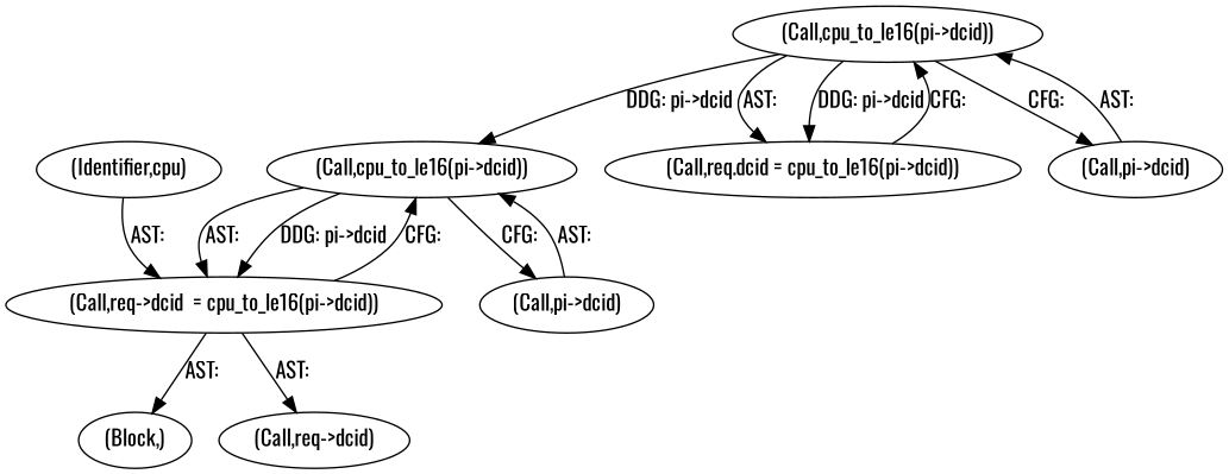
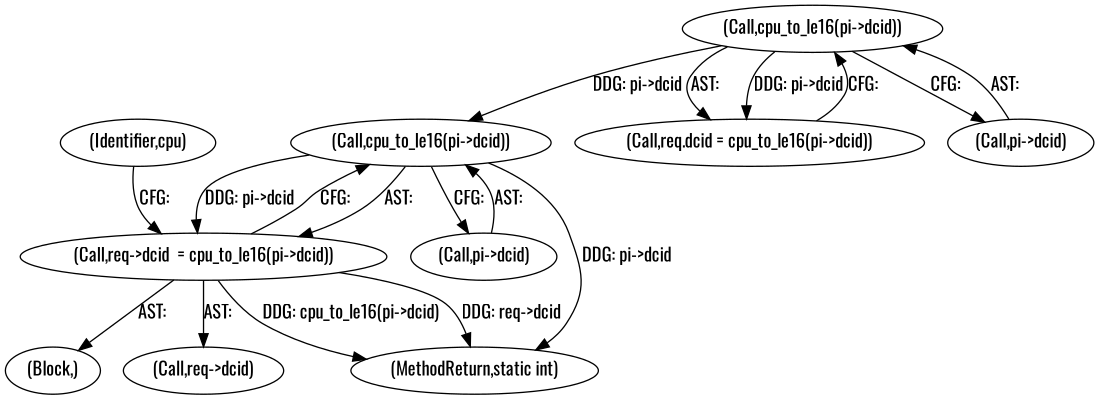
  digraph {
    fontname=Oswald
    node [fontname=Oswald]
    edge [fontname=Oswald]
    n1 [label="(Call,cpu_to_le16(pi->dcid))"]
    n2 [label="(Call,req->dcid  = cpu_to_le16(pi->dcid))"]
    n3 [label="(Call,pi->dcid)"]
+   n4 [label="(MethodReturn,static int)"]
    n5 [label="(Block,)"]
    n6 [label="(Call,req->dcid)"]
    n7 [label="(Call,cpu_to_le16(pi->dcid))"]
    n8 [label="(Call,req.dcid = cpu_to_le16(pi->dcid))"]
    n9 [label="(Call,pi->dcid)"]
    n10 [label="(Identifier,cpu)"]
    n1 -> n2 [label="AST: "]
    n1 -> n2 [label="DDG: pi->dcid"]
    n1 -> n3 [label="CFG: "]
+   n1 -> n4 [label="DDG: pi->dcid"]
    n2 -> n1 [label="CFG: "]
+   n2 -> n4 [label="DDG: req->dcid"]
+   n2 -> n4 [label="DDG: cpu_to_le16(pi->dcid)"]
    n2 -> n5 [label="AST: "]
    n2 -> n6 [label="AST: "]
    n3 -> n1 [label="AST: "]
    n7 -> n1 [label="DDG: pi->dcid"]
    n7 -> n8 [label="AST: "]
    n7 -> n8 [label="DDG: pi->dcid"]
    n7 -> n9 [label="CFG: "]
    n8 -> n7 [label="CFG: "]
    n9 -> n7 [label="AST: "]
-   n10 -> n2 [label="AST: "]
+   n10 -> n2 [label="CFG: "]
  }
